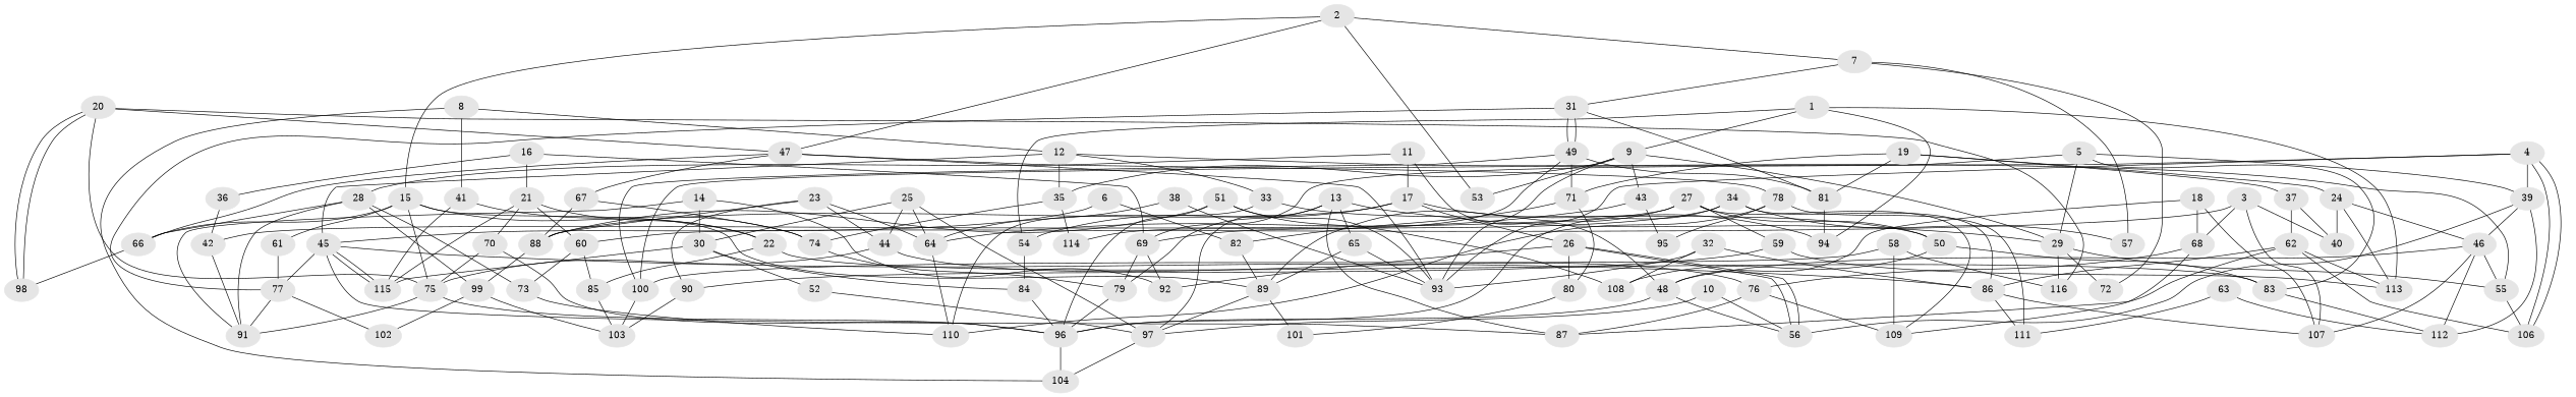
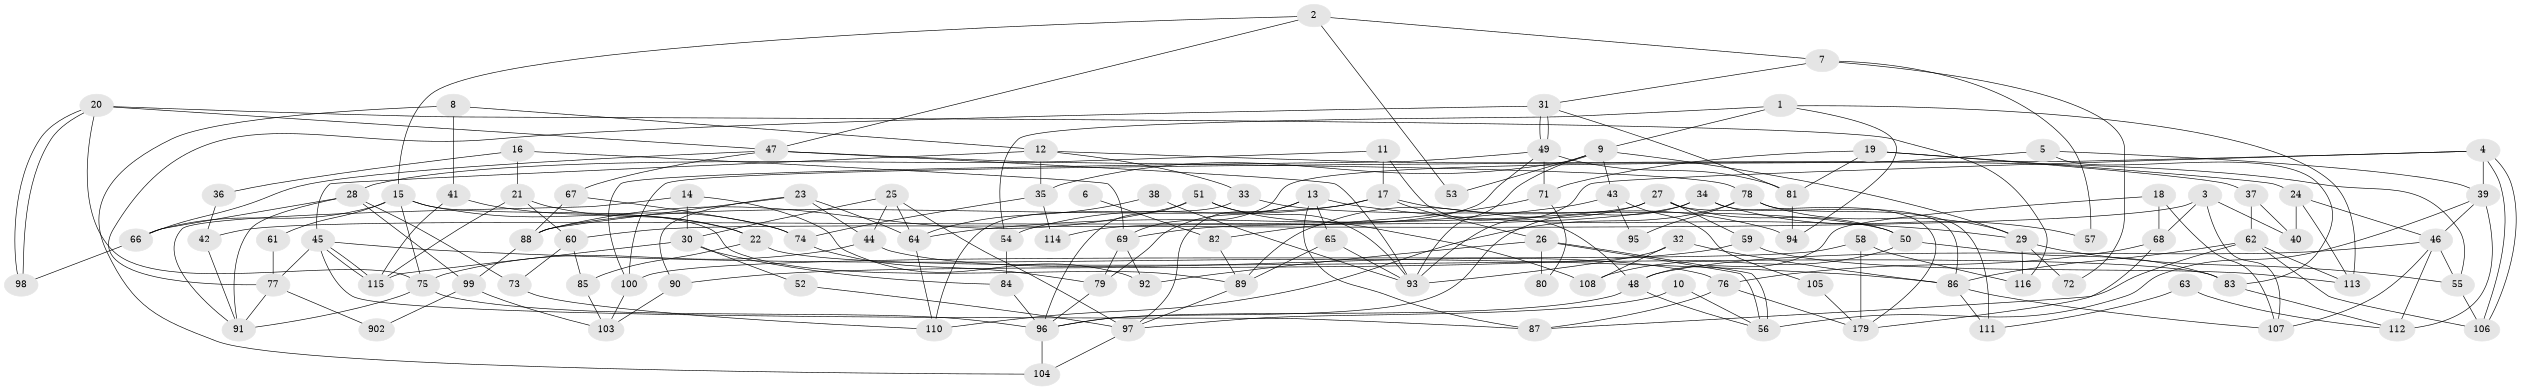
  graph {
    node [color=gray90 style=filled]
    1
    9
    54
    94
    113
    53
    93
    29
    35
    43
    84
    2
    7
    15
    47
    31
    57
    72
    22
    61
    66
    75
    89
    67
    78
    3
    40
    60
    68
    107
    85
    73
-   109
+   109 [label=179]
    76
    4
    39
    100
    106
    56
    46
    112
    103
    5
    69
    83
    55
    116
    79
    92
    6
    45
    82
    14
    30
    91
    87
    115
    77
    86
    81
    49
    8
    12
    41
    104
    33
    74
    114
    64
    95
+   105
    10
    97
    11
    17
    28
    48
    26
    88
    99
    96
    50
    110
    13
    65
    52
    98
-   101
    16
    21
    36
-   70
    42
    80
    18
    19
    24
    37
    71
    62
    20
    23
    44
    90
    25
    27
    59
    108
-   102
+   102 [label=902]
    32
    111
    34
    38
    51
    58
    63
    1 -- 9
    1 -- 54
    1 -- 94
    1 -- 113
    9 -- 53
    9 -- 93
    9 -- 29
    9 -- 35
    9 -- 43
    54 -- 84
    29 -- 72
    29 -- 55
    29 -- 116
    35 -- 74
    35 -- 114
    43 -- 64
    43 -- 95
+   43 -- 105
    84 -- 96
    2 -- 53
    2 -- 7
    2 -- 15
    2 -- 47
    7 -- 31
    7 -- 57
    7 -- 72
    15 -- 22
    15 -- 61
    15 -- 66
    15 -- 75
    15 -- 89
    47 -- 93
    47 -- 66
    47 -- 67
    47 -- 78
    31 -- 77
    31 -- 81
    31 -- 49
    31 -- 49
    22 -- 85
    22 -- 83
    61 -- 77
    66 -- 98
    75 -- 91
    75 -- 96
    89 -- 97
-   89 -- 101
    67 -- 74
    67 -- 88
    78 -- 95
    78 -- 110
    78 -- 111
    3 -- 40
    3 -- 60
    3 -- 68
    3 -- 107
    60 -- 85
    60 -- 73
    68 -- 109
    68 -- 76
    85 -- 103
    73 -- 110
    76 -- 109
    76 -- 87
    4 -- 93
    4 -- 39
    4 -- 100
    4 -- 106
    4 -- 106
    39 -- 56
    39 -- 46
    39 -- 112
    100 -- 103
    46 -- 107
    46 -- 112
    46 -- 55
    46 -- 48
-   5 -- 29
+   78 -- 29
    5 -- 39
    5 -- 69
    5 -- 83
    69 -- 79
    69 -- 92
    83 -- 112
    55 -- 106
    79 -- 96
-   6 -- 45
    6 -- 82
    45 -- 87
    45 -- 115
    45 -- 115
    45 -- 77
    45 -- 86
    82 -- 89
    14 -- 92
    14 -- 30
    14 -- 91
    30 -- 84
    30 -- 115
    30 -- 52
    77 -- 91
    77 -- 102
    86 -- 107
    86 -- 111
    81 -- 94
    49 -- 100
    49 -- 81
    49 -- 114
    49 -- 71
    8 -- 12
    8 -- 41
    8 -- 104
    12 -- 35
    12 -- 55
    12 -- 45
    12 -- 33
    41 -- 115
    41 -- 74
    33 -- 50
    33 -- 110
    74 -- 79
    64 -- 110
+   105 -- 109
    10 -- 56
    10 -- 97
    97 -- 104
    11 -- 17
    11 -- 28
    11 -- 48
    17 -- 54
    17 -- 94
    17 -- 26
    17 -- 88
    28 -- 66
    28 -- 73
    28 -- 91
    28 -- 99
    48 -- 56
    48 -- 96
    26 -- 56
    26 -- 56
    26 -- 92
    26 -- 80
    88 -- 99
    99 -- 103
    99 -- 102
    96 -- 104
    50 -- 83
    50 -- 108
    13 -- 29
    13 -- 79
    13 -- 87
    13 -- 97
    13 -- 65
    65 -- 93
    65 -- 89
    52 -- 97
    16 -- 69
    16 -- 21
    16 -- 36
    21 -- 22
    21 -- 60
    21 -- 115
-   21 -- 70
    36 -- 42
-   70 -- 75
-   70 -- 96
    42 -- 91
-   80 -- 101
    18 -- 68
    18 -- 107
    18 -- 48
    19 -- 81
    19 -- 24
    19 -- 37
    19 -- 71
    24 -- 113
    24 -- 40
    24 -- 46
    37 -- 40
    37 -- 62
    71 -- 82
    71 -- 80
    62 -- 113
    62 -- 106
    62 -- 87
    62 -- 86
    20 -- 47
    20 -- 75
    20 -- 116
    20 -- 98
    20 -- 98
    23 -- 64
    23 -- 88
    23 -- 44
    23 -- 90
    44 -- 75
    44 -- 76
    90 -- 103
    25 -- 30
    25 -- 64
    25 -- 97
    25 -- 44
    27 -- 89
    27 -- 109
    27 -- 50
    27 -- 42
    27 -- 59
    59 -- 113
    59 -- 90
    32 -- 93
    32 -- 86
    32 -- 108
    34 -- 57
    34 -- 69
    34 -- 86
    34 -- 96
    38 -- 93
    38 -- 64
    51 -- 93
    51 -- 88
    51 -- 96
    51 -- 108
    58 -- 109
    58 -- 100
    58 -- 116
    63 -- 112
    63 -- 111
  }
